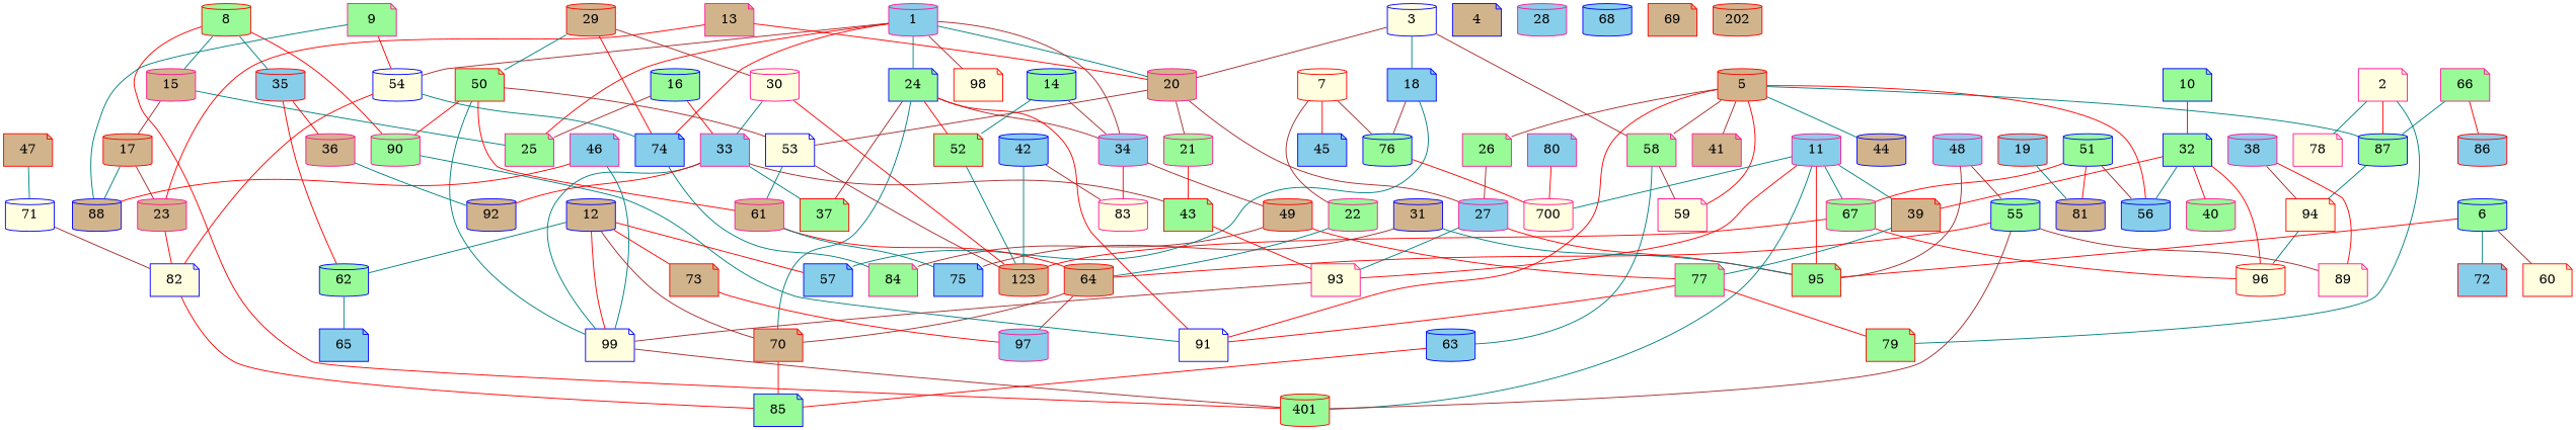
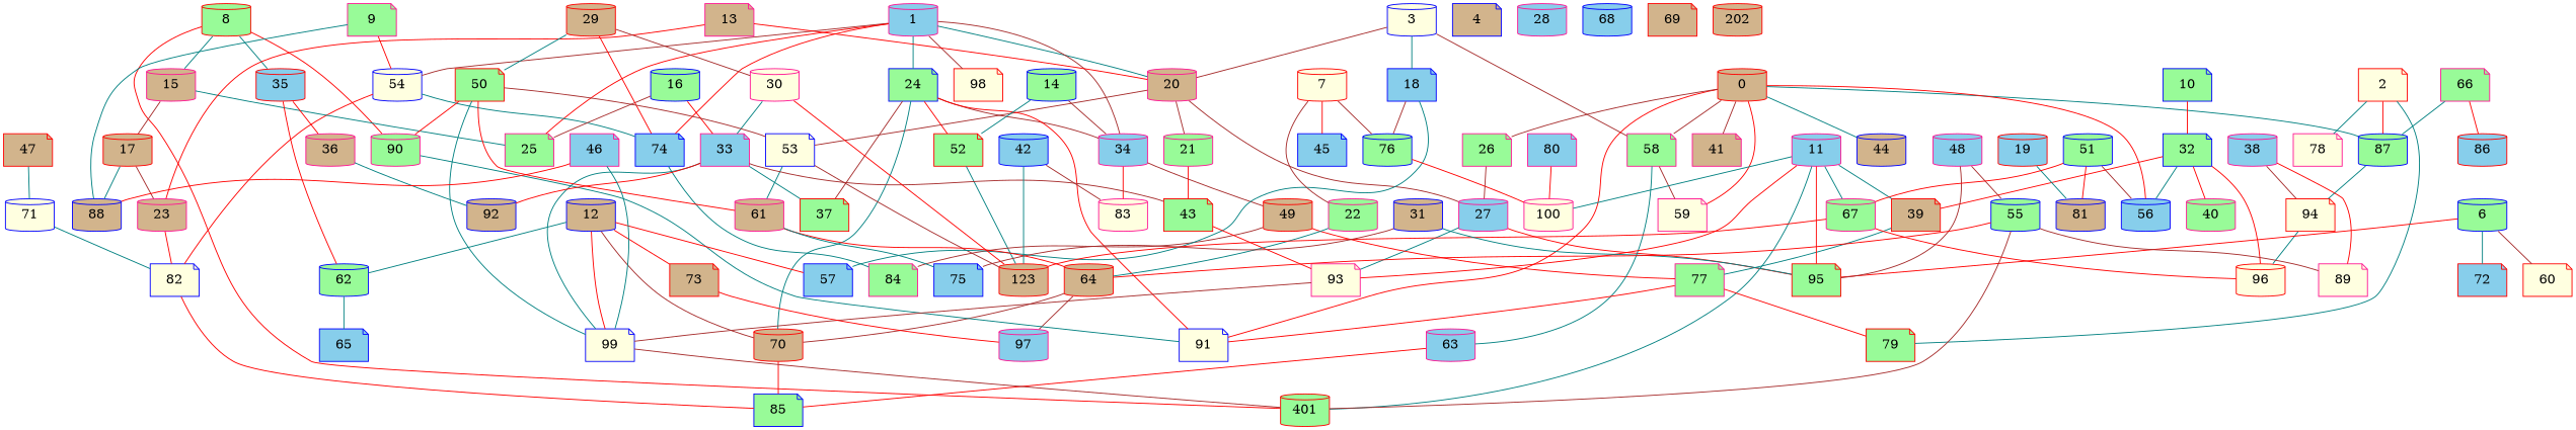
  graph {
    node [color=deeppink fillcolor=palegreen shape=cylinder style=filled]
    edge [color=red]
    1 [fillcolor=skyblue]
    20 [fillcolor=tan]
    24 [color=blue shape=note]
    25 [shape=note]
    34 [fillcolor=skyblue]
    54 [color=blue fillcolor=lightyellow]
    74 [color=blue fillcolor=skyblue shape=note]
    98 [color=red fillcolor=lightyellow shape=note]
    21
    27 [fillcolor=skyblue]
    53 [color=blue fillcolor=lightyellow shape=note]
    91 [color=blue fillcolor=lightyellow shape=note]
-   70 [color=red fillcolor=tan shape=note]
+   70 [color=red fillcolor=tan]
    52 [color=red shape=note]
    37 [color=red shape=note]
    49 [color=red fillcolor=tan]
    83 [fillcolor=lightyellow]
    82 [color=blue fillcolor=lightyellow shape=note]
    84 [shape=note]
-   2 [fillcolor=lightyellow shape=note]
+   2 [color=red fillcolor=lightyellow shape=note]
    78 [fillcolor=lightyellow shape=note]
    79 [color=red shape=note]
    87 [color=blue]
    94 [color=red fillcolor=lightyellow shape=note]
    3 [color=blue fillcolor=lightyellow]
    18 [color=blue fillcolor=skyblue shape=note]
    58 [shape=note]
    76 [color=blue]
    57 [color=blue fillcolor=skyblue shape=note]
    59 [fillcolor=lightyellow shape=note]
-   63 [color=blue fillcolor=skyblue]
+   63 [fillcolor=skyblue]
    4 [color=blue fillcolor=tan shape=note]
-   5 [color=red fillcolor=tan]
+   5 [color=red fillcolor=tan label=0]
    26 [shape=note]
    41 [fillcolor=tan shape=note]
    44 [color=blue fillcolor=tan]
    56 [color=blue fillcolor=skyblue]
    6 [color=blue]
    60 [color=red fillcolor=lightyellow shape=note]
    72 [color=red fillcolor=skyblue shape=note]
    95 [color=red shape=note]
    7 [color=red fillcolor=lightyellow]
    22
    45 [color=blue fillcolor=skyblue shape=note]
    64 [color=red fillcolor=tan]
-   100 [fillcolor=lightyellow label=700]
+   100 [fillcolor=lightyellow]
    8 [color=red]
    15 [fillcolor=tan]
    35 [color=red fillcolor=skyblue]
    90
    n51 [color=red label=401]
    17 [color=red fillcolor=tan]
    62 [color=blue]
    36 [fillcolor=tan]
    9 [shape=note]
    88 [color=blue fillcolor=tan]
    10 [color=blue shape=note]
    32 [color=blue shape=note]
    39 [color=red fillcolor=tan shape=note]
    40
    96 [color=red fillcolor=lightyellow]
    11 [fillcolor=skyblue]
    67
    93 [fillcolor=lightyellow shape=note]
    77 [shape=note]
    n66 [color=red fillcolor=tan label=123]
    99 [color=blue fillcolor=lightyellow shape=note]
    12 [color=blue fillcolor=tan]
    73 [color=red fillcolor=tan shape=note]
    65 [color=blue fillcolor=skyblue shape=note]
    85 [color=blue shape=note]
    97 [fillcolor=skyblue]
    13 [fillcolor=tan shape=note]
    23 [fillcolor=tan]
    14 [color=blue]
    16 [color=blue]
    33 [fillcolor=skyblue shape=note]
    43 [color=red shape=note]
    92 [color=blue fillcolor=tan]
    19 [color=red fillcolor=skyblue]
    81 [color=blue fillcolor=tan]
    61 [fillcolor=tan]
    28 [fillcolor=skyblue]
    29 [color=red fillcolor=tan]
    30 [fillcolor=lightyellow]
    50 [color=red shape=note]
    31 [color=blue fillcolor=tan]
    75 [color=blue fillcolor=skyblue shape=note]
    38 [fillcolor=skyblue]
    89 [fillcolor=lightyellow shape=note]
    42 [color=blue fillcolor=skyblue]
    46 [fillcolor=skyblue shape=note]
    47 [color=red fillcolor=tan shape=note]
    71 [color=blue fillcolor=lightyellow]
    48 [fillcolor=skyblue]
    55 [color=blue]
    51 [color=blue]
    66 [shape=note]
    86 [color=red fillcolor=skyblue]
    68 [color=blue fillcolor=skyblue]
    69 [color=red fillcolor=tan shape=note]
    80 [fillcolor=skyblue shape=note]
    n103 [color=red fillcolor=tan label=202]
    1 -- 20 [color=teal]
    1 -- 24 [color=teal]
    1 -- 25
    1 -- 34 [color=brown]
    1 -- 54 [color=brown]
    1 -- 74
    1 -- 98 [color=brown]
    20 -- 21 [color=brown]
    20 -- 27 [color=brown]
    20 -- 53 [color=brown]
    24 -- 34 [color=brown]
    24 -- 91
    24 -- 70 [color=teal]
    24 -- 52
    24 -- 37 [color=brown]
    34 -- 49 [color=brown]
    34 -- 83
    54 -- 74 [color=teal]
    54 -- 82
    74 -- 84 [color=teal]
    21 -- 43
    27 -- 95
    27 -- 93 [color=teal]
    53 -- n66 [color=brown]
    53 -- 61 [color=teal]
    70 -- 85
    52 -- n66 [color=teal]
    49 -- 84 [color=brown]
    49 -- 77
    82 -- 85
    2 -- 78 [color=teal]
    2 -- 79 [color=teal]
    2 -- 87
    87 -- 94 [color=teal]
    94 -- 96 [color=teal]
    3 -- 20 [color=brown]
    3 -- 18 [color=teal]
    3 -- 58 [color=brown]
    18 -- 76 [color=brown]
    18 -- 57 [color=teal]
    58 -- 59 [color=brown]
    58 -- 63 [color=teal]
    76 -- 100
    63 -- 85
    5 -- 91
    5 -- 87 [color=teal]
    5 -- 58 [color=brown]
    5 -- 59
    5 -- 26 [color=brown]
    5 -- 41 [color=brown]
    5 -- 44 [color=teal]
    5 -- 56
    26 -- 27 [color=brown]
    6 -- 60 [color=brown]
    6 -- 72 [color=teal]
    6 -- 95
    7 -- 76 [color=brown]
    7 -- 22 [color=brown]
    7 -- 45
    22 -- 64 [color=teal]
    64 -- 70 [color=brown]
    64 -- 97 [color=brown]
    8 -- 15 [color=teal]
    8 -- 35 [color=teal]
    8 -- 90
    8 -- n51
    15 -- 25 [color=teal]
    15 -- 17 [color=brown]
    35 -- 62
    35 -- 36
    90 -- 91 [color=teal]
    17 -- 88 [color=teal]
    17 -- 23 [color=brown]
    62 -- 65 [color=teal]
    36 -- 92 [color=teal]
    9 -- 54
    9 -- 88 [color=teal]
    10 -- 32
    32 -- 56 [color=teal]
    32 -- 39
    32 -- 40
    32 -- 96
    39 -- 77 [color=teal]
    11 -- 95
    11 -- 100 [color=teal]
    11 -- n51 [color=teal]
    11 -- 39 [color=teal]
    11 -- 67 [color=teal]
    11 -- 93
    67 -- 96
    67 -- n66
    93 -- 99 [color=brown]
    77 -- 91
    77 -- 79
    99 -- n51 [color=brown]
    12 -- 70 [color=brown]
    12 -- 57
    12 -- 62 [color=teal]
    12 -- 99
    12 -- 73
    73 -- 97
    13 -- 20
    13 -- 23
    23 -- 82
    14 -- 34 [color=brown]
    14 -- 52 [color=teal]
    16 -- 25 [color=brown]
    16 -- 33
    33 -- 37 [color=teal]
    33 -- 99 [color=teal]
    33 -- 43 [color=brown]
    33 -- 92
    43 -- 93
    19 -- 81 [color=teal]
    61 -- 64
    61 -- 75 [color=teal]
    29 -- 74
    29 -- 30 [color=brown]
    29 -- 50 [color=teal]
    30 -- n66
    30 -- 33 [color=teal]
    50 -- 53 [color=brown]
    50 -- 90
    50 -- 99 [color=teal]
    50 -- 61
    31 -- 95 [color=teal]
    31 -- 75 [color=brown]
    38 -- 94 [color=brown]
    38 -- 89
    42 -- 83 [color=brown]
    42 -- n66 [color=teal]
    46 -- 88
    46 -- 99 [color=teal]
    47 -- 71 [color=teal]
-   71 -- 82 [color=brown]
+   71 -- 82 [color=teal]
    48 -- 95 [color=brown]
    48 -- 55 [color=brown]
    55 -- 64
    55 -- n51 [color=brown]
    55 -- 89 [color=brown]
    51 -- 56 [color=brown]
    51 -- 67
    51 -- 81
    66 -- 87 [color=teal]
    66 -- 86
    80 -- 100
  }
